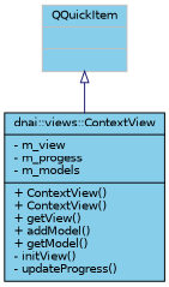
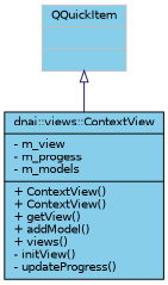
  digraph {
    fontname="DejaVu Sans"
    node [fillcolor=skyblue fontname="DejaVu Sans" fontsize=10 shape=record style=filled]
-   n1 [color=black fontcolor=black height=0.2 label="{dnai::views::ContextView\n|- m_view\l- m_progess\l- m_models\l|+ ContextView()\l+ ContextView()\l+ getView()\l+ addModel()\l+ getModel()\l- initView()\l- updateProgress()\l}" width=0.4]
+   n1 [color=black fontcolor=black height=0.2 label="{dnai::views::ContextView\n|- m_view\l- m_progess\l- m_models\l|+ ContextView()\l+ ContextView()\l+ getView()\l+ addModel()\l+ views()\l- initView()\l- updateProgress()\l}" width=0.4]
    n2 [color=grey75 height=0.2 label="{QQuickItem\n||}" width=0.4]
    n2 -> n1 [arrowtail=onormal color=midnightblue dir=back fontname="DejaVu Sans" fontsize=10 labelfontname=Helvetica labelfontsize=10 style=solid]
  }
